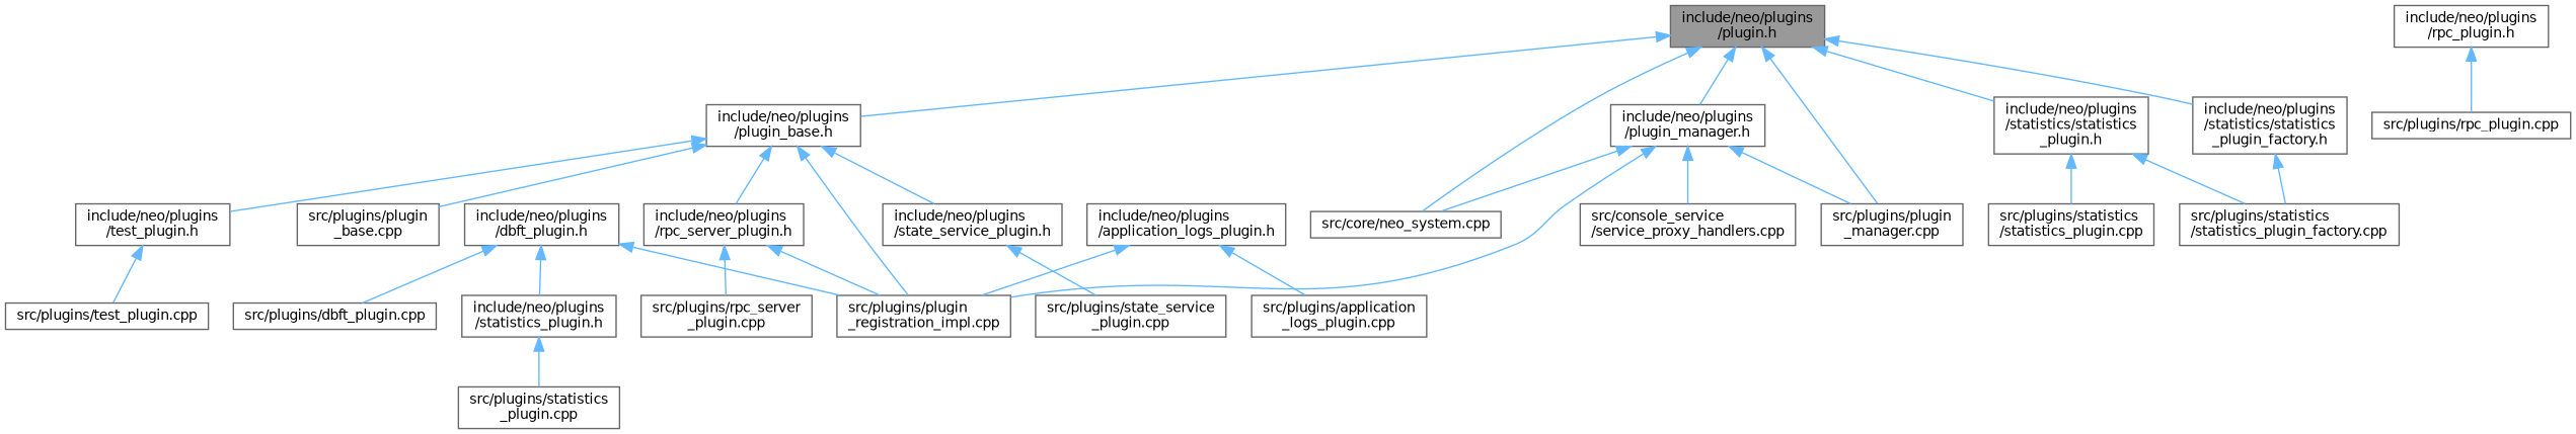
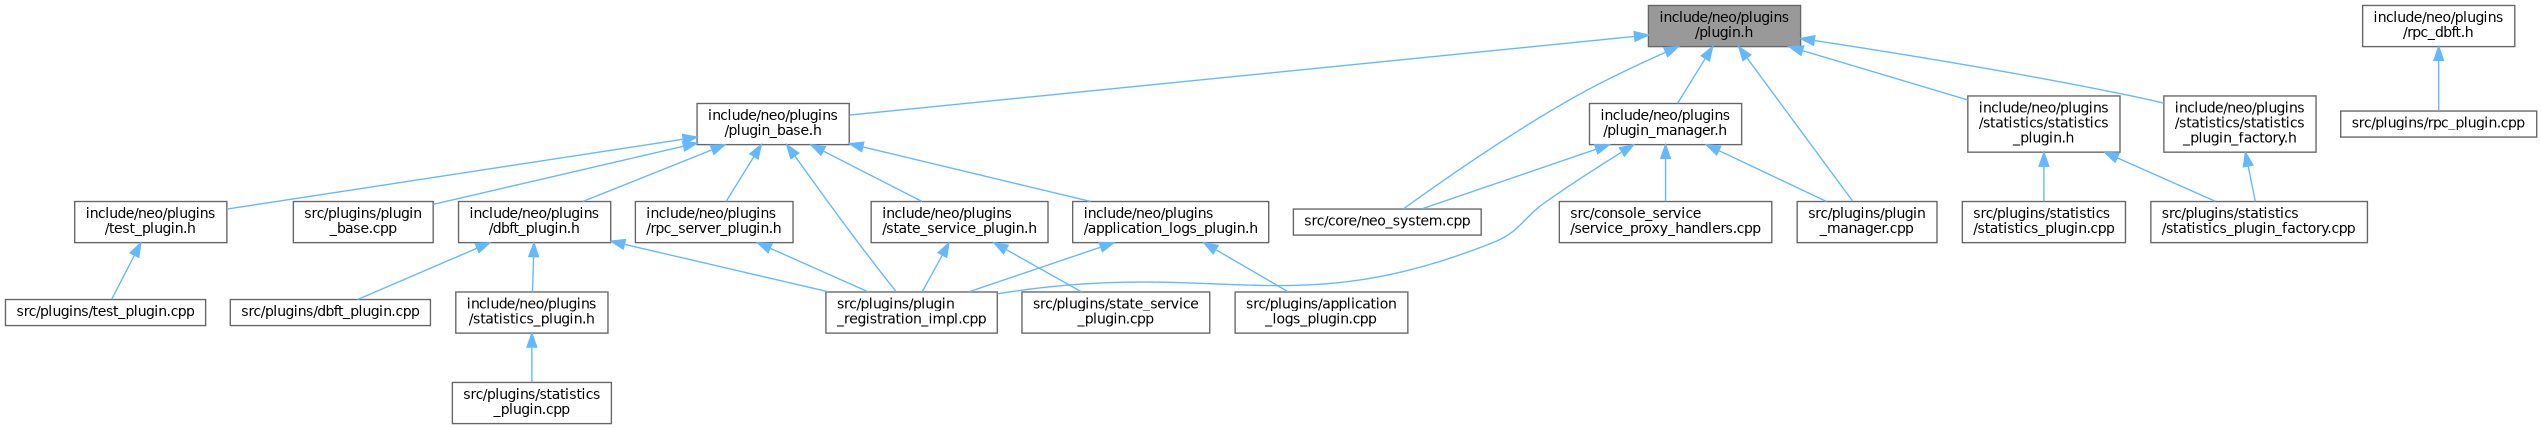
  digraph {
    node [color=grey40 fillcolor=white fontname=Helvetica fontsize=10 shape=box style=filled]
    edge [color=steelblue1 dir=back fontname=Helvetica fontsize=10 labelfontname=Helvetica labelfontsize=10 style=solid]
    n1 [color=gray40 fillcolor=grey60 fontcolor=black height=0.2 label="include/neo/plugins\l/plugin.h" width=0.4]
    n2 [height=0.2 label="include/neo/plugins\l/plugin_base.h" width=0.4]
    n3 [height=0.2 label="include/neo/plugins\l/plugin_manager.h" width=0.4]
    n4 [height=0.2 label="src/core/neo_system.cpp" width=0.4]
    n5 [height=0.2 label="src/plugins/plugin\l_manager.cpp" width=0.4]
    n6 [height=0.2 label="include/neo/plugins\l/statistics/statistics\l_plugin.h" width=0.4]
    n7 [height=0.2 label="include/neo/plugins\l/statistics/statistics\l_plugin_factory.h" width=0.4]
    n8 [height=0.2 label="include/neo/plugins\l/application_logs_plugin.h" width=0.4]
    n9 [height=0.2 label="src/plugins/plugin\l_registration_impl.cpp" width=0.4]
    n10 [height=0.2 label="include/neo/plugins\l/dbft_plugin.h" width=0.4]
    n11 [height=0.2 label="include/neo/plugins\l/rpc_server_plugin.h" width=0.4]
    n12 [height=0.2 label="include/neo/plugins\l/state_service_plugin.h" width=0.4]
    n13 [height=0.2 label="include/neo/plugins\l/test_plugin.h" width=0.4]
    n14 [height=0.2 label="src/plugins/plugin\l_base.cpp" width=0.4]
    n15 [height=0.2 label="src/console_service\l/service_proxy_handlers.cpp" width=0.4]
    n16 [height=0.2 label="src/plugins/statistics\l/statistics_plugin.cpp" width=0.4]
    n17 [height=0.2 label="src/plugins/statistics\l/statistics_plugin_factory.cpp" width=0.4]
    n18 [height=0.2 label="src/plugins/application\l_logs_plugin.cpp" width=0.4]
    n19 [height=0.2 label="include/neo/plugins\l/statistics_plugin.h" width=0.4]
    n20 [height=0.2 label="src/plugins/dbft_plugin.cpp" width=0.4]
-   n21 [height=0.2 label="include/neo/plugins\l/rpc_plugin.h" width=0.4]
+   n21 [height=0.2 label="include/neo/plugins\l/rpc_dbft.h" width=0.4]
    n22 [height=0.2 label="src/plugins/rpc_plugin.cpp" width=0.4]
-   n23 [height=0.2 label="src/plugins/rpc_server\l_plugin.cpp" width=0.4]
    n24 [height=0.2 label="src/plugins/state_service\l_plugin.cpp" width=0.4]
    n25 [height=0.2 label="src/plugins/statistics\l_plugin.cpp" width=0.4]
    n26 [height=0.2 label="src/plugins/test_plugin.cpp" width=0.4]
    n1 -> n2
    n1 -> n3
    n1 -> n4
    n1 -> n5
    n1 -> n6
    n1 -> n7
+   n2 -> n8
    n2 -> n9
+   n2 -> n10
    n2 -> n11
    n2 -> n12
    n2 -> n13
    n2 -> n14
    n3 -> n4
    n3 -> n5
    n3 -> n9
    n3 -> n15
    n6 -> n16
    n6 -> n17
    n7 -> n17
    n8 -> n9
    n8 -> n18
    n10 -> n9
    n10 -> n19
    n10 -> n20
    n11 -> n9
-   n11 -> n23
+   n12 -> n9
    n12 -> n24
    n13 -> n26
    n19 -> n25
    n21 -> n22
  }
